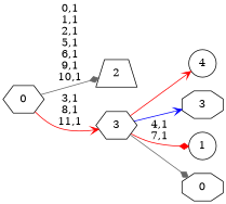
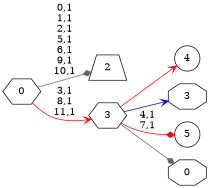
  digraph {
    rankdir=LR
    node [shape=circle]
    edge [color=red arrowhead=vee]
    n1 [label=4]
    n2 [label=3 shape=octagon]
    n3 [label=2 shape=trapezium]
-   n4 [label=1]
+   n4 [label=5]
    n5 [label=0 shape=octagon]
    3 [shape=hexagon]
    0 [shape=hexagon]
    3 -> n1
    3 -> n2 [color=blue]
    3 -> n4 [label="4,1\n7,1" arrowhead=diamond]
    3 -> n5 [color=gray40 arrowhead=diamond]
    0 -> n3 [label="0,1\n1,1\n2,1\n5,1\n6,1\n9,1\n10,1" color=gray40 arrowhead=diamond]
    0 -> 3 [label="3,1\n8,1\n11,1"]
  }
